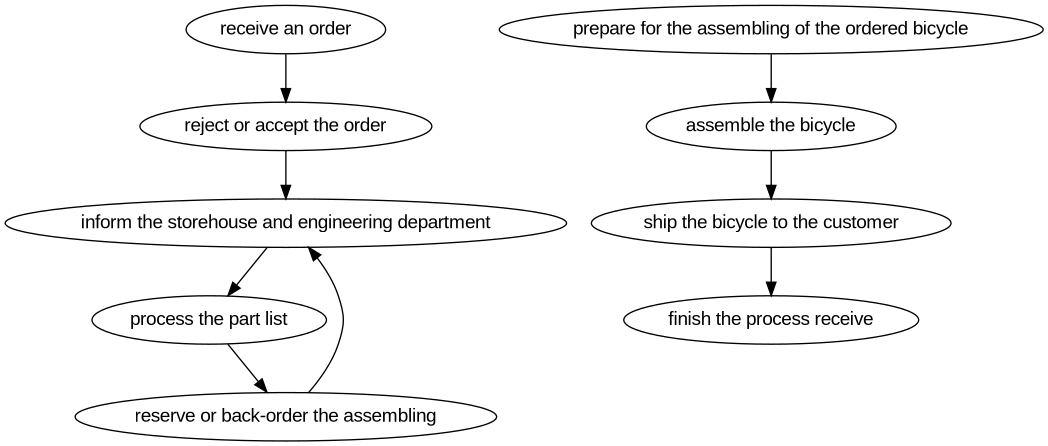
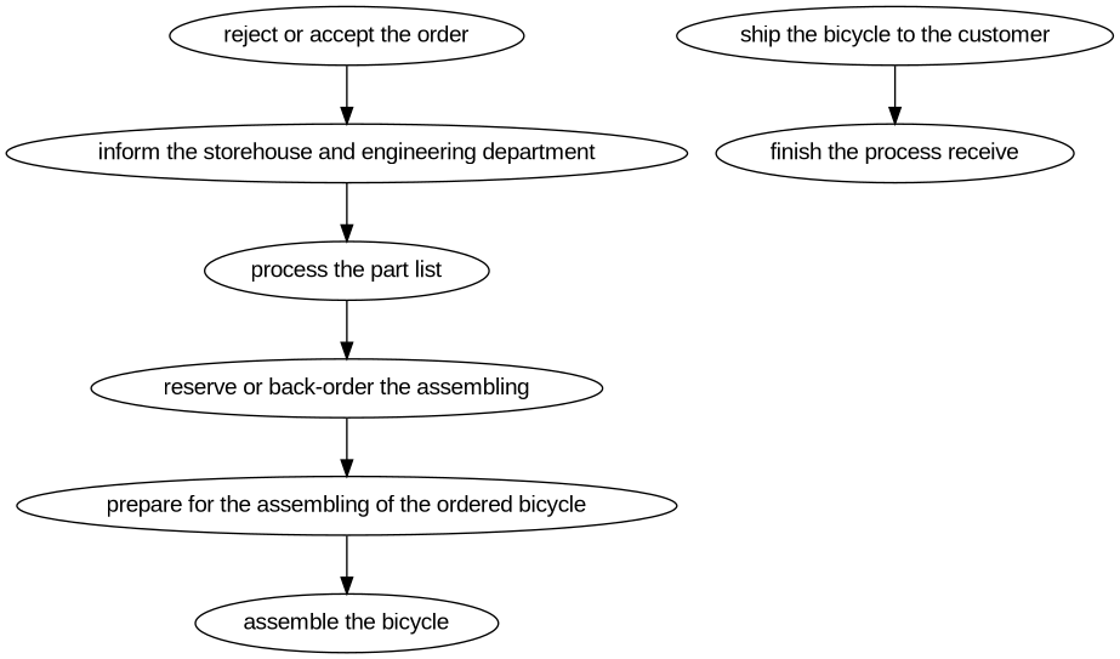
  strict digraph {
    fontname="Liberation Sans"
    node [fontname="Liberation Sans"]
    edge [attrs="{'type': 'flow', 'label': 'flow'}" fontname="Liberation Sans"]
-   "receive an order" [attrs="{'type': 'Activity', 'label': 'receive an order'}"]
    "reject or accept the order" [attrs="{'type': 'Activity', 'label': 'reject or accept the order'}"]
    "inform the storehouse and engineering department" [attrs="{'type': 'Activity', 'label': 'inform the storehouse and engineering department'}"]
    "process the part list" [attrs="{'type': 'Activity', 'label': 'process the part list'}"]
    n5 [attrs="{'type': 'Activity', 'label': 'reserve or back-order the parts'}" label="reserve or back-order the assembling"]
    "prepare for the assembling of the ordered bicycle" [attrs="{'type': 'Activity', 'label': 'prepare for the assembling of the ordered bicycle'}"]
    "assemble the bicycle" [attrs="{'type': 'Activity', 'label': 'assemble the bicycle'}"]
    "ship the bicycle to the customer" [attrs="{'type': 'Activity', 'label': 'ship the bicycle to the customer'}"]
    n9 [attrs="{'type': 'Activity', 'label': 'finish the process instance'}" label="finish the process receive"]
-   "receive an order" -> "reject or accept the order"
    "reject or accept the order" -> "inform the storehouse and engineering department"
    "inform the storehouse and engineering department" -> "process the part list"
    "process the part list" -> n5
-   n5 -> "inform the storehouse and engineering department"
+   n5 -> "prepare for the assembling of the ordered bicycle"
    "prepare for the assembling of the ordered bicycle" -> "assemble the bicycle"
-   "assemble the bicycle" -> "ship the bicycle to the customer"
    "ship the bicycle to the customer" -> n9
  }
